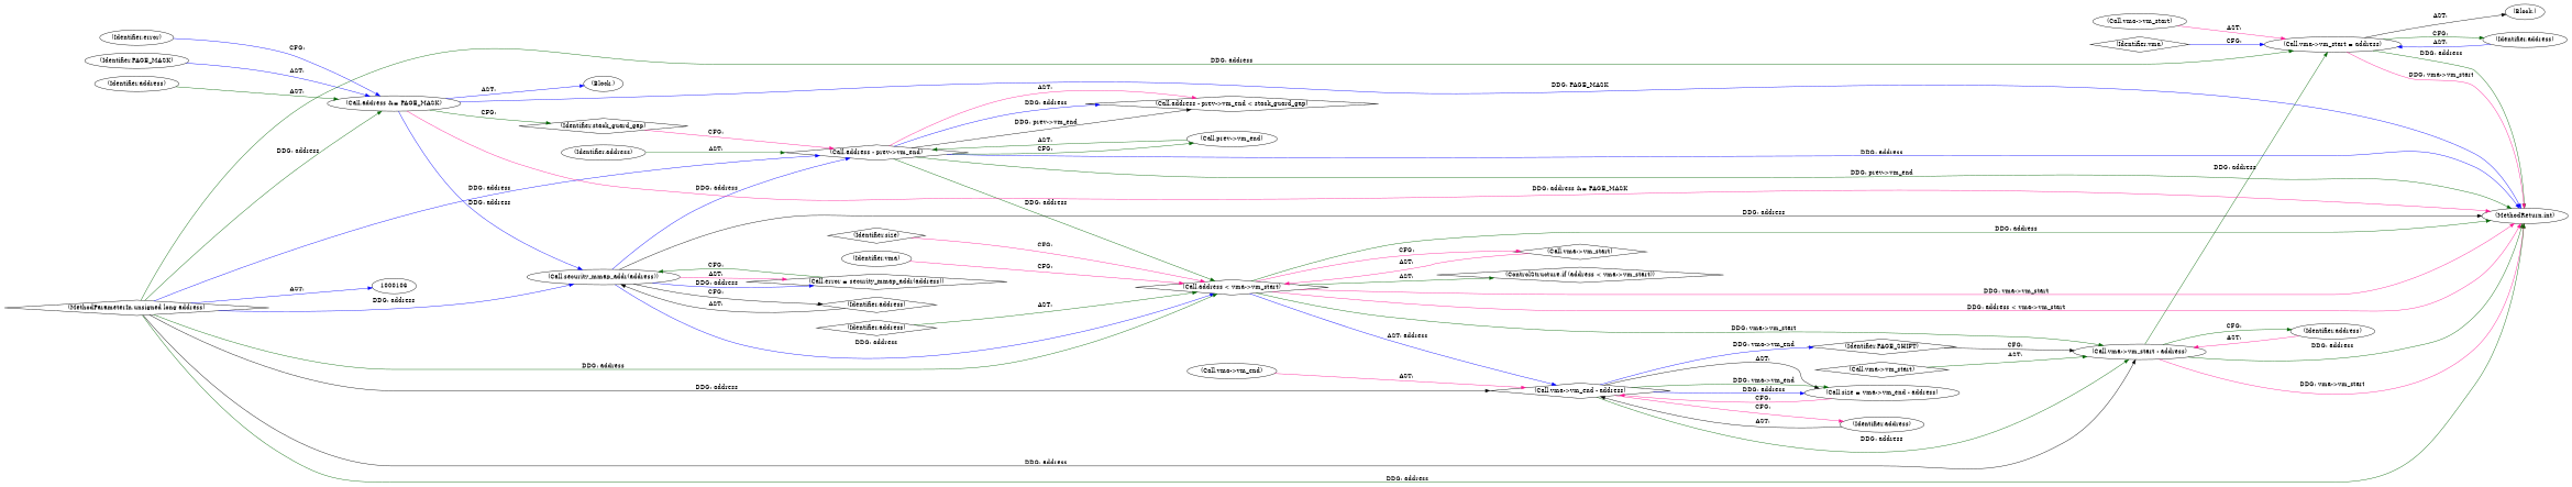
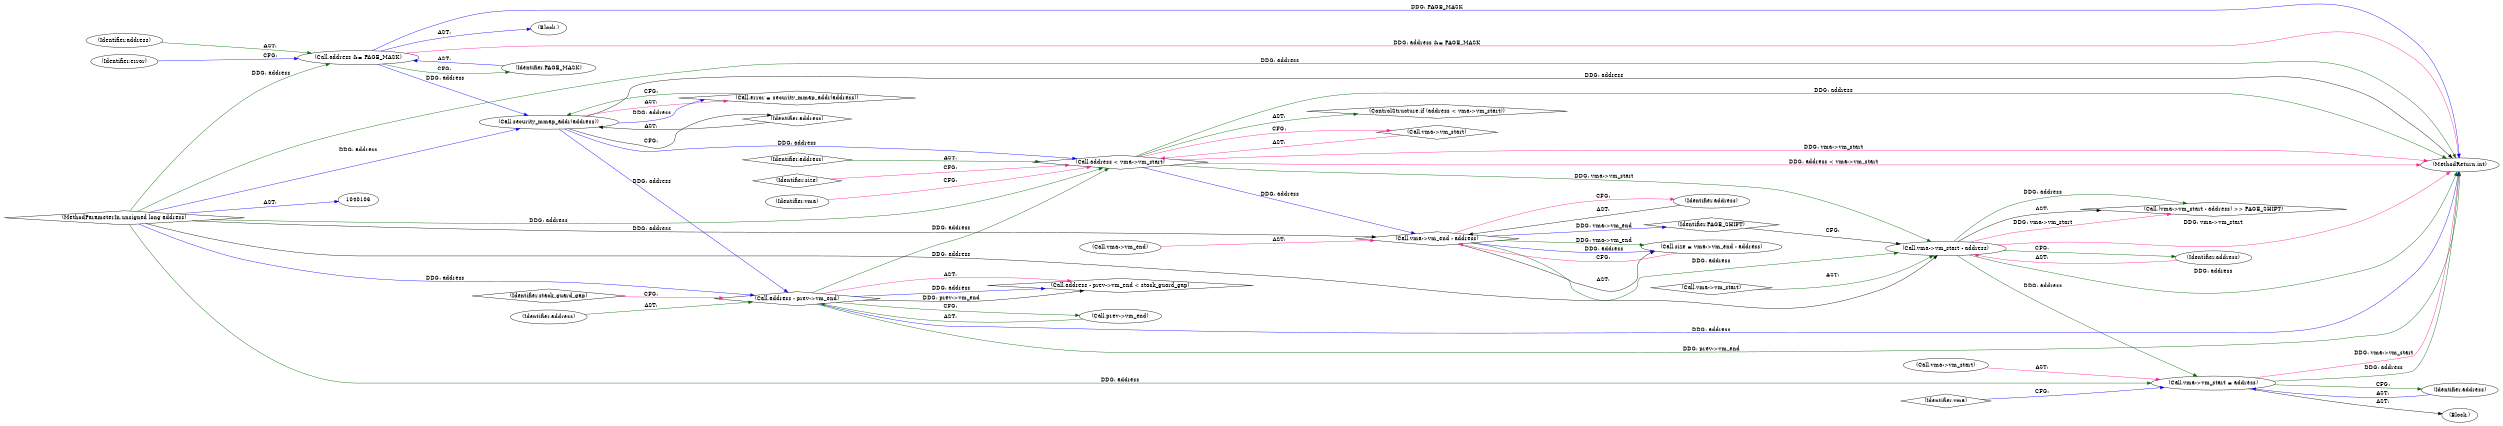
  digraph {
    rankdir=LR
    node [shape=ellipse]
    edge [color=darkgreen]
    n1 [label="(Call,vma->vm_start = address)"]
    n2 [label="(MethodReturn,int)"]
    n3 [label="(Block,)"]
    n4 [label="(Identifier,address)"]
    n5 [label="(Call,vma->vm_start - address)"]
    n6 [label="(Identifier,address)"]
+   n7 [label="(Call,(vma->vm_start - address) >> PAGE_SHIFT)" shape=diamond]
    n8 [label="(Call,address < vma->vm_start)" shape=diamond]
    n9 [label="(Call,vma->vm_end - address)" shape=diamond]
    n10 [label="(ControlStructure,if (address < vma->vm_start))" shape=diamond]
    n11 [label="(Call,vma->vm_start)" shape=diamond]
    n12 [label="(Call,size = vma->vm_end - address)"]
    n13 [label="(Identifier,address)"]
    n14 [label="(Identifier,PAGE_SHIFT)" shape=diamond]
    n15 [label="(Call,address - prev->vm_end)" shape=diamond]
    n16 [label="(Call,address - prev->vm_end < stack_guard_gap)" shape=diamond]
    n17 [label="(Call,prev->vm_end)"]
    n18 [label="(Call,security_mmap_addr(address))"]
    n19 [label="(Identifier,address)" shape=diamond]
    n20 [label="(Call,error = security_mmap_addr(address))" shape=diamond]
    n21 [label="(Call,address &= PAGE_MASK)"]
    n22 [label="(Identifier,PAGE_MASK)"]
    n23 [label="(Block,)"]
    n24 [label="(MethodParameterIn,unsigned long address)" shape=diamond]
-   1000106
+   1000106 [label=1040106]
    n26 [label="(Identifier,size)" shape=diamond]
    n27 [label="(Identifier,address)"]
    n28 [label="(Call,vma->vm_start)" shape=diamond]
    n29 [label="(Call,vma->vm_start)"]
    n30 [label="(Identifier,stack_guard_gap)" shape=diamond]
    n31 [label="(Call,vma->vm_end)"]
    n32 [label="(Identifier,vma)"]
    n33 [label="(Identifier,error)"]
    n34 [label="(Identifier,vma)" shape=diamond]
    n35 [label="(Identifier,address)" shape=diamond]
    n36 [label="(Identifier,address)"]
    n1 -> n2 [label="DDG: address"]
    n1 -> n2 [color=deeppink label="DDG: vma->vm_start"]
    n1 -> n3 [color=black label="AST: "]
    n1 -> n4 [label="CFG: "]
    n4 -> n1 [color=blue label="AST: "]
    n5 -> n1 [label="DDG: address"]
    n5 -> n2 [label="DDG: address"]
    n5 -> n2 [color=deeppink label="DDG: vma->vm_start"]
    n5 -> n6 [label="CFG: "]
+   n5 -> n7 [color=black label="AST: "]
+   n5 -> n7 [color=deeppink label="DDG: vma->vm_start"]
+   n5 -> n7 [label="DDG: address"]
    n6 -> n5 [color=deeppink label="AST: "]
    n8 -> n2 [label="DDG: address"]
    n8 -> n2 [color=deeppink label="DDG: vma->vm_start"]
    n8 -> n2 [color=deeppink label="DDG: address < vma->vm_start"]
    n8 -> n5 [label="DDG: vma->vm_start"]
-   n8 -> n9 [color=blue label="AST: address"]
+   n8 -> n9 [color=blue label="DDG: address"]
    n8 -> n10 [label="AST: "]
    n8 -> n11 [color=deeppink label="CFG: "]
    n9 -> n5 [label="DDG: address"]
    n9 -> n12 [color=black label="AST: "]
    n9 -> n12 [label="DDG: vma->vm_end"]
    n9 -> n12 [color=blue label="DDG: address"]
    n9 -> n13 [color=deeppink label="CFG: "]
    n9 -> n14 [color=blue label="DDG: vma->vm_end"]
    n11 -> n8 [color=deeppink label="AST: "]
    n12 -> n9 [color=deeppink label="CFG: "]
    n13 -> n9 [color=black label="AST: "]
    n14 -> n5 [color=black label="CFG: "]
    n15 -> n2 [color=blue label="DDG: address"]
    n15 -> n2 [label="DDG: prev->vm_end"]
    n15 -> n8 [label="DDG: address"]
    n15 -> n16 [color=deeppink label="AST: "]
    n15 -> n16 [color=blue label="DDG: address"]
    n15 -> n16 [color=black label="DDG: prev->vm_end"]
    n15 -> n17 [label="CFG: "]
    n17 -> n15 [label="AST: "]
    n18 -> n2 [color=black label="DDG: address"]
    n18 -> n8 [color=blue label="DDG: address"]
    n18 -> n15 [color=blue label="DDG: address"]
    n18 -> n19 [color=black label="CFG: "]
    n18 -> n20 [color=deeppink label="AST: "]
    n18 -> n20 [color=blue label="DDG: address"]
    n19 -> n18 [color=black label="AST: "]
    n20 -> n18 [label="CFG: "]
    n21 -> n2 [color=deeppink label="DDG: address &= PAGE_MASK"]
    n21 -> n2 [color=blue label="DDG: PAGE_MASK"]
    n21 -> n18 [color=blue label="DDG: address"]
-   n21 -> n30 [label="CFG: "]
+   n21 -> n22 [label="CFG: "]
    n21 -> n23 [color=blue label="AST: "]
    n22 -> n21 [color=blue label="AST: "]
    n24 -> n1 [label="DDG: address"]
    n24 -> n2 [label="DDG: address"]
    n24 -> n5 [color=black label="DDG: address"]
    n24 -> n8 [label="DDG: address"]
    n24 -> n9 [color=black label="DDG: address"]
    n24 -> n15 [color=blue label="DDG: address"]
    n24 -> n18 [color=blue label="DDG: address"]
    n24 -> n21 [label="DDG: address"]
    n24 -> 1000106 [color=blue label="AST: "]
    n26 -> n8 [color=deeppink label="CFG: "]
    n27 -> n21 [label="AST: "]
    n28 -> n5 [label="AST: "]
    n29 -> n1 [color=deeppink label="AST: "]
    n30 -> n15 [color=deeppink label="CFG: "]
    n31 -> n9 [color=deeppink label="AST: "]
    n32 -> n8 [color=deeppink label="CFG: "]
    n33 -> n21 [color=blue label="CFG: "]
    n34 -> n1 [color=blue label="CFG: "]
    n35 -> n8 [label="AST: "]
    n36 -> n15 [label="AST: "]
  }
